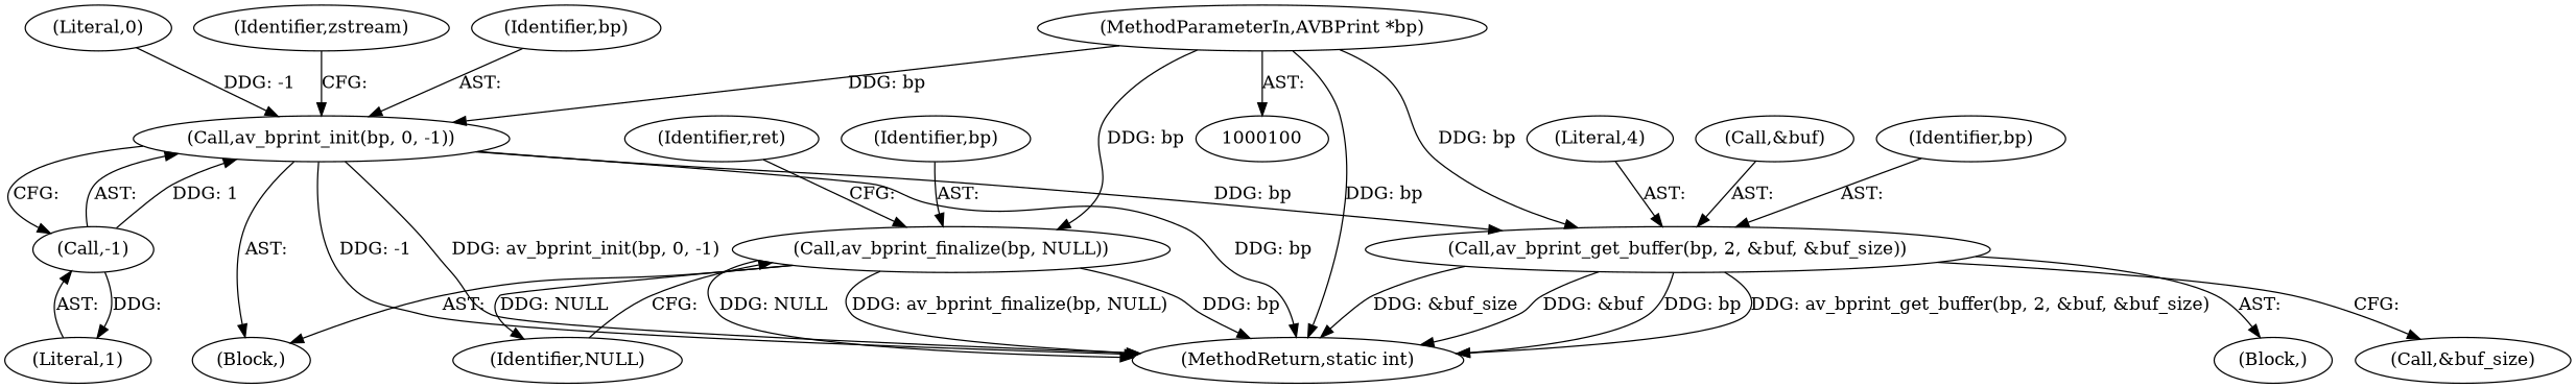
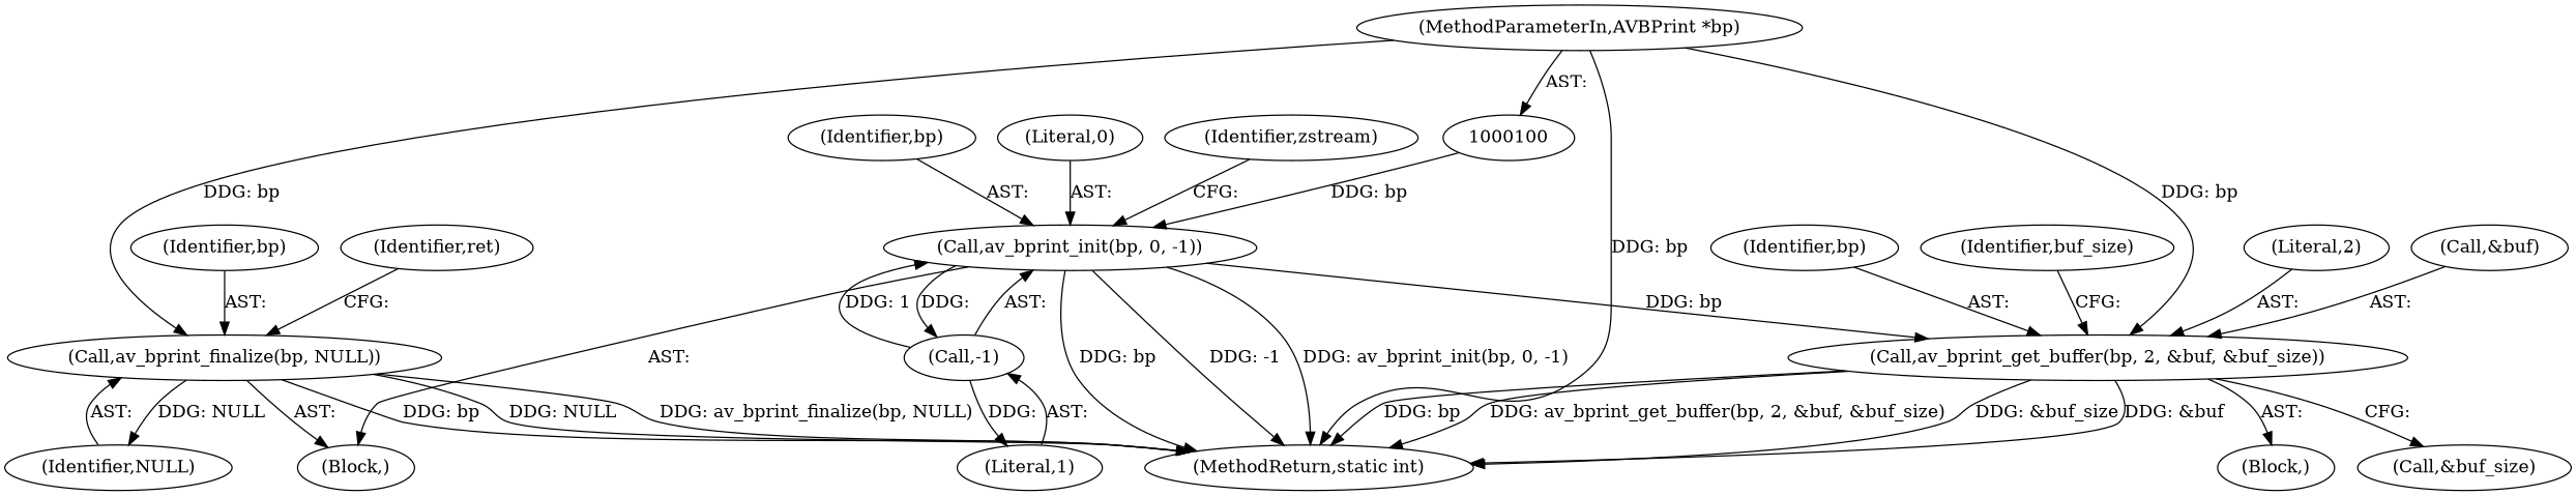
  digraph {
    n1 [label="(Call,av_bprint_finalize(bp, NULL))"]
    n2 [label="(Block,)"]
    n3 [label="(MethodReturn,static int)"]
    n4 [label="(Identifier,NULL)"]
    n5 [label="(Call,av_bprint_get_buffer(bp, 2, &buf, &buf_size))"]
    n6 [label="(Block,)"]
    n7 [label="(Call,&buf_size)"]
    n8 [label="(Call,av_bprint_init(bp, 0, -1))"]
    n9 [label="(Call,-1)"]
    n10 [label="(Literal,1)"]
    n11 [label="(MethodParameterIn,AVBPrint *bp)"]
    1000100
-   n13 [label="(Literal,4)"]
+   n13 [label="(Literal,2)"]
    n14 [label="(Identifier,bp)"]
    n15 [label="(Literal,0)"]
    n16 [label="(Identifier,bp)"]
    n17 [label="(Identifier,ret)"]
    n18 [label="(Call,&buf)"]
    n19 [label="(Identifier,bp)"]
    n20 [label="(Identifier,zstream)"]
+   n21 [label="(Identifier,buf_size)"]
    n1 -> n2 [label="AST: "]
    n1 -> n3 [label="DDG: bp"]
    n1 -> n3 [label="DDG: NULL"]
    n1 -> n3 [label="DDG: av_bprint_finalize(bp, NULL)"]
    n1 -> n4 [label="DDG: NULL"]
-   n4 -> n1 [label="CFG: "]
+   n4 -> n1 [label="AST: "]
    n5 -> n3 [label="DDG: bp"]
    n5 -> n3 [label="DDG: av_bprint_get_buffer(bp, 2, &buf, &buf_size)"]
    n5 -> n3 [label="DDG: &buf_size"]
    n5 -> n3 [label="DDG: &buf"]
    n5 -> n6 [label="AST: "]
    n5 -> n7 [label="CFG: "]
    n8 -> n2 [label="AST: "]
    n8 -> n3 [label="DDG: -1"]
    n8 -> n3 [label="DDG: av_bprint_init(bp, 0, -1)"]
    n8 -> n3 [label="DDG: bp"]
    n8 -> n5 [label="DDG: bp"]
-   n8 -> n9 [label="CFG: "]
+   n8 -> n9 [label="DDG: "]
    n9 -> n8 [label="AST: "]
    n9 -> n8 [label="DDG: 1"]
    n9 -> n10 [label="DDG: "]
    n10 -> n9 [label="AST: "]
    n11 -> n1 [label="DDG: bp"]
    n11 -> n3 [label="DDG: bp"]
    n11 -> n5 [label="DDG: bp"]
-   n11 -> n8 [label="DDG: bp"]
+   1000100 -> n8 [label="DDG: bp"]
    n11 -> 1000100 [label="AST: "]
    n13 -> n5 [label="AST: "]
    n14 -> n8 [label="AST: "]
-   n15 -> n8 [label="DDG: -1"]
+   n15 -> n8 [label="AST: "]
    n16 -> n1 [label="AST: "]
    n17 -> n1 [label="CFG: "]
    n18 -> n5 [label="AST: "]
    n19 -> n5 [label="AST: "]
    n20 -> n8 [label="CFG: "]
+   n21 -> n5 [label="CFG: "]
  }
